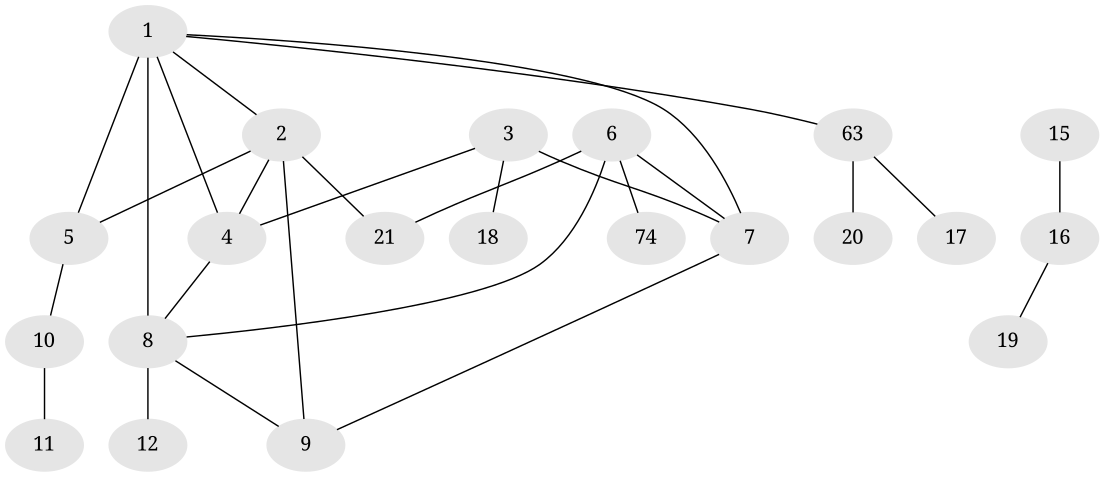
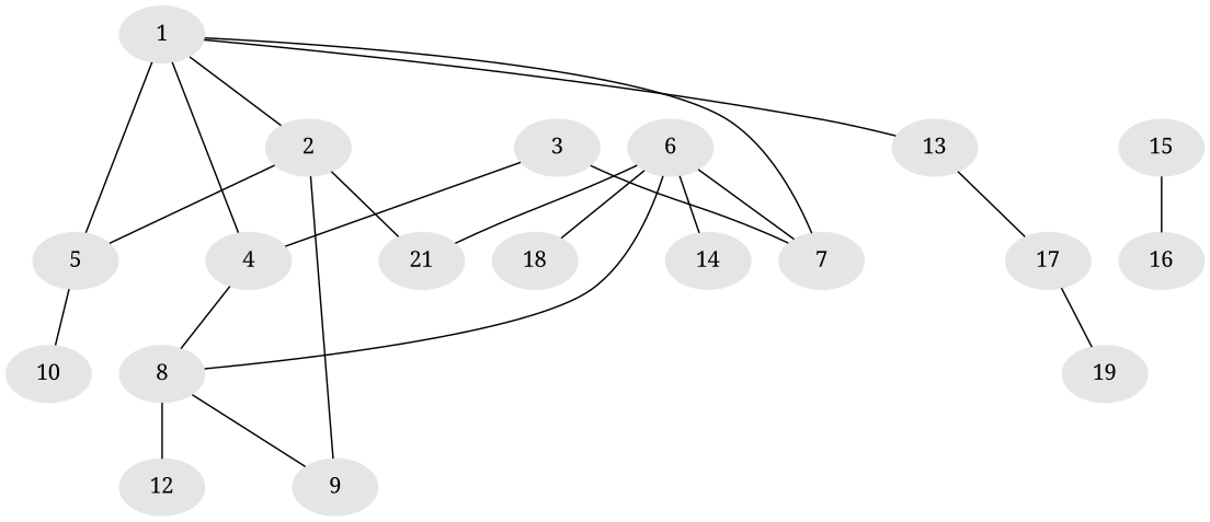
  graph {
    fontname="Noto Serif"
    node [color=gray90 fontname="Noto Serif" style=filled]
    edge [fontname="Noto Serif" weight=1.0]
    1
    2
    4
    5
    7
    8
-   13 [label=63]
+   13
    9
    21
    10
    12
    17
-   20
    6
-   14 [label=74]
+   14
    3
    18
-   11
    19
    15
    16
    1 -- 2
    1 -- 4
    1 -- 5
    1 -- 7
-   1 -- 8 [weight=5.0]
    1 -- 13
-   2 -- 4
    2 -- 5 [weight=2.0]
    2 -- 9
    2 -- 21 [weight=2.0]
    4 -- 8
    5 -- 10
-   7 -- 9
    8 -- 9
    8 -- 12
    13 -- 17
-   13 -- 20 [weight=3.0]
-   10 -- 11
-   16 -- 19
+   17 -- 19
    6 -- 7
    6 -- 8
    6 -- 21
    6 -- 14
    3 -- 4
    3 -- 7 [weight=3.0]
-   3 -- 18
+   6 -- 18
    15 -- 16
  }
